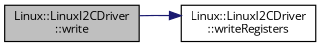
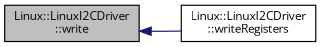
  digraph {
    rankdir=LR
    fontname="Open Sans"
    node [color=black fontname="Open Sans" fontsize=10 shape=record style=filled]
    n1 [fillcolor=grey75 fontcolor=black height=0.2 label="Linux::LinuxI2CDriver\l::write" width=0.4]
    n2 [fillcolor=white height=0.2 label="Linux::LinuxI2CDriver\l::writeRegisters" width=0.4]
-   n2 -> n1 [color=midnightblue dir=back fontname="Open Sans" fontsize=10 labelfontname=Helvetica labelfontsize=10 style=solid]
+   n1 -> n2 [color=midnightblue dir=back fontname="Open Sans" fontsize=10 labelfontname=Helvetica labelfontsize=10 style=solid]
  }
